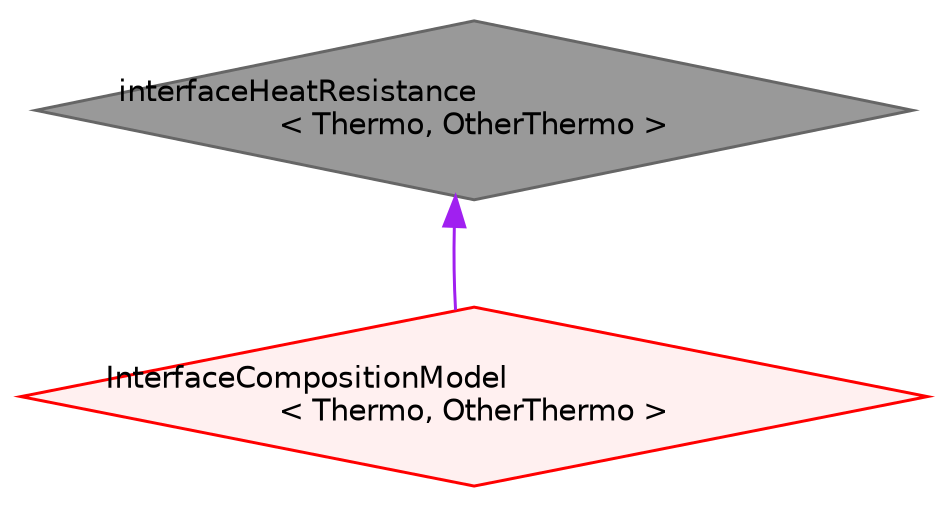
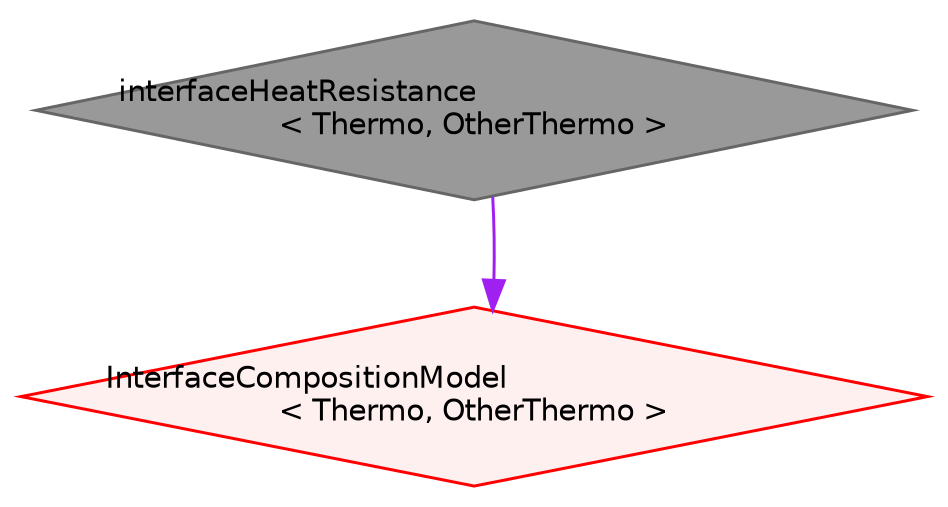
  digraph {
    node [fontname=Helvetica fontsize=10 shape=diamond style=filled]
    n1 [color=gray40 fillcolor=grey60 fontcolor=black height=0.2 label="interfaceHeatResistance\l\< Thermo, OtherThermo \>" width=0.4]
    n2 [color=red fillcolor="#FFF0F0" height=0.2 label="InterfaceCompositionModel\l\< Thermo, OtherThermo \>" width=0.4]
-   n1 -> n2 [color=purple dir=back fontname=Helvetica fontsize=10 labelfontname=Helvetica labelfontsize=10 style=solid]
+   n2 -> n1 [color=purple dir=back fontname=Helvetica fontsize=10 labelfontname=Helvetica labelfontsize=10 style=solid]
  }
